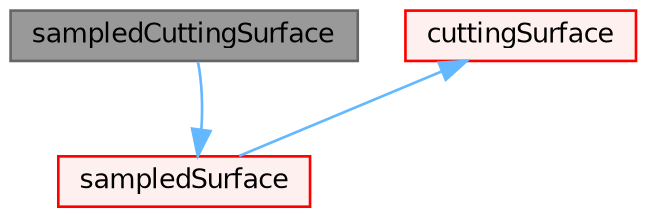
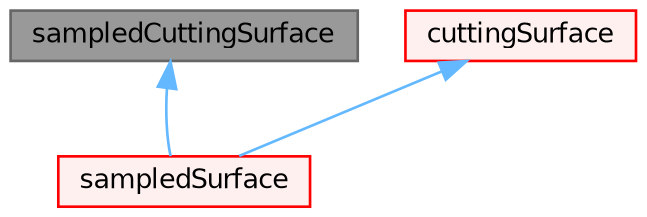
  digraph {
    node [color=red fillcolor="#FFF0F0" fontname=Helvetica fontsize=10 shape=box style=filled]
    edge [color=steelblue1 dir=back fontname=Helvetica fontsize=10 labelfontname=Helvetica labelfontsize=10 style=solid]
    n1 [color=gray40 fillcolor=grey60 fontcolor=black height=0.2 label=sampledCuttingSurface width=0.4]
    n2 [height=0.2 label=sampledSurface width=0.4]
    n3 [height=0.2 label=cuttingSurface width=0.4]
-   n2 -> n1
+   n1 -> n2
    n3 -> n2
  }
